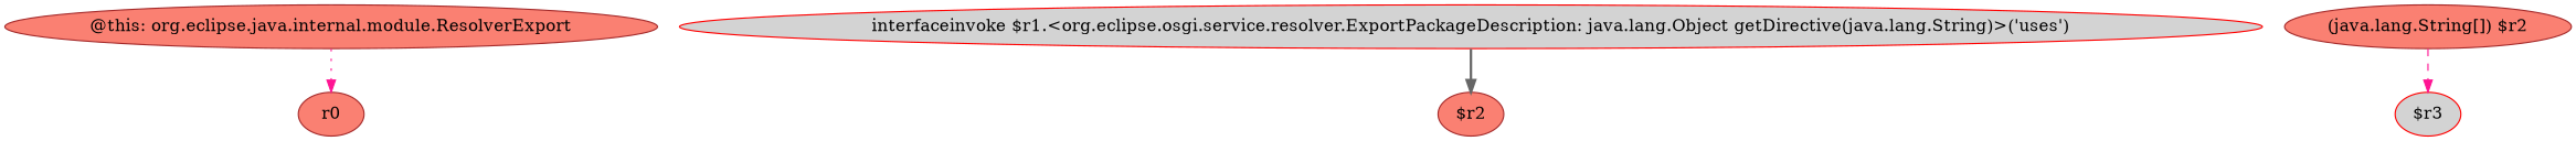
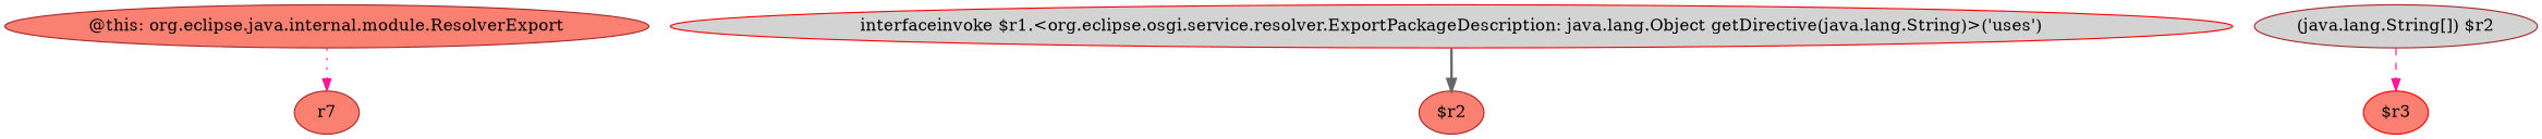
  digraph {
    node [color=brown fillcolor=salmon style=filled]
    edge [color=deeppink]
    n1 [label="@this: org.eclipse.java.internal.module.ResolverExport"]
-   n2 [label=r0]
+   n2 [label=r7]
    n3 [color=red fillcolor=lightgrey label="interfaceinvoke $r1.<org.eclipse.osgi.service.resolver.ExportPackageDescription: java.lang.Object getDirective(java.lang.String)>('uses')"]
    n4 [label="$r2"]
-   n5 [label="(java.lang.String[]) $r2"]
-   n6 [color=red fillcolor=lightgrey label="$r3"]
+   n5 [fillcolor=lightgrey label="(java.lang.String[]) $r2"]
+   n6 [color=red label="$r3"]
    n1 -> n2 [style=dotted]
    n3 -> n4 [color=gray40 style=bold]
    n5 -> n6 [style=dashed]
  }
